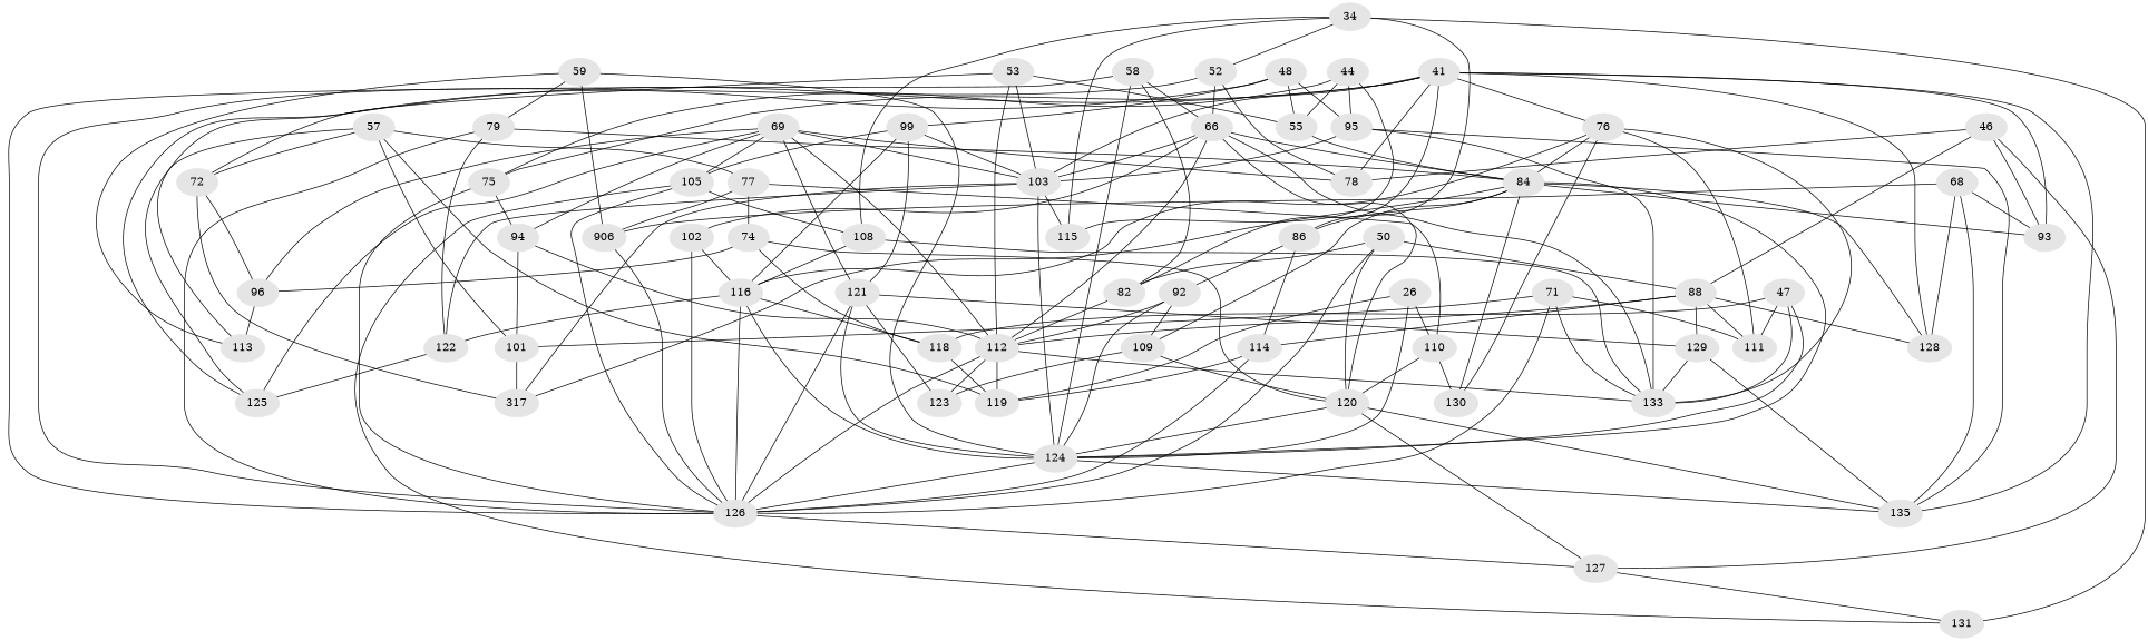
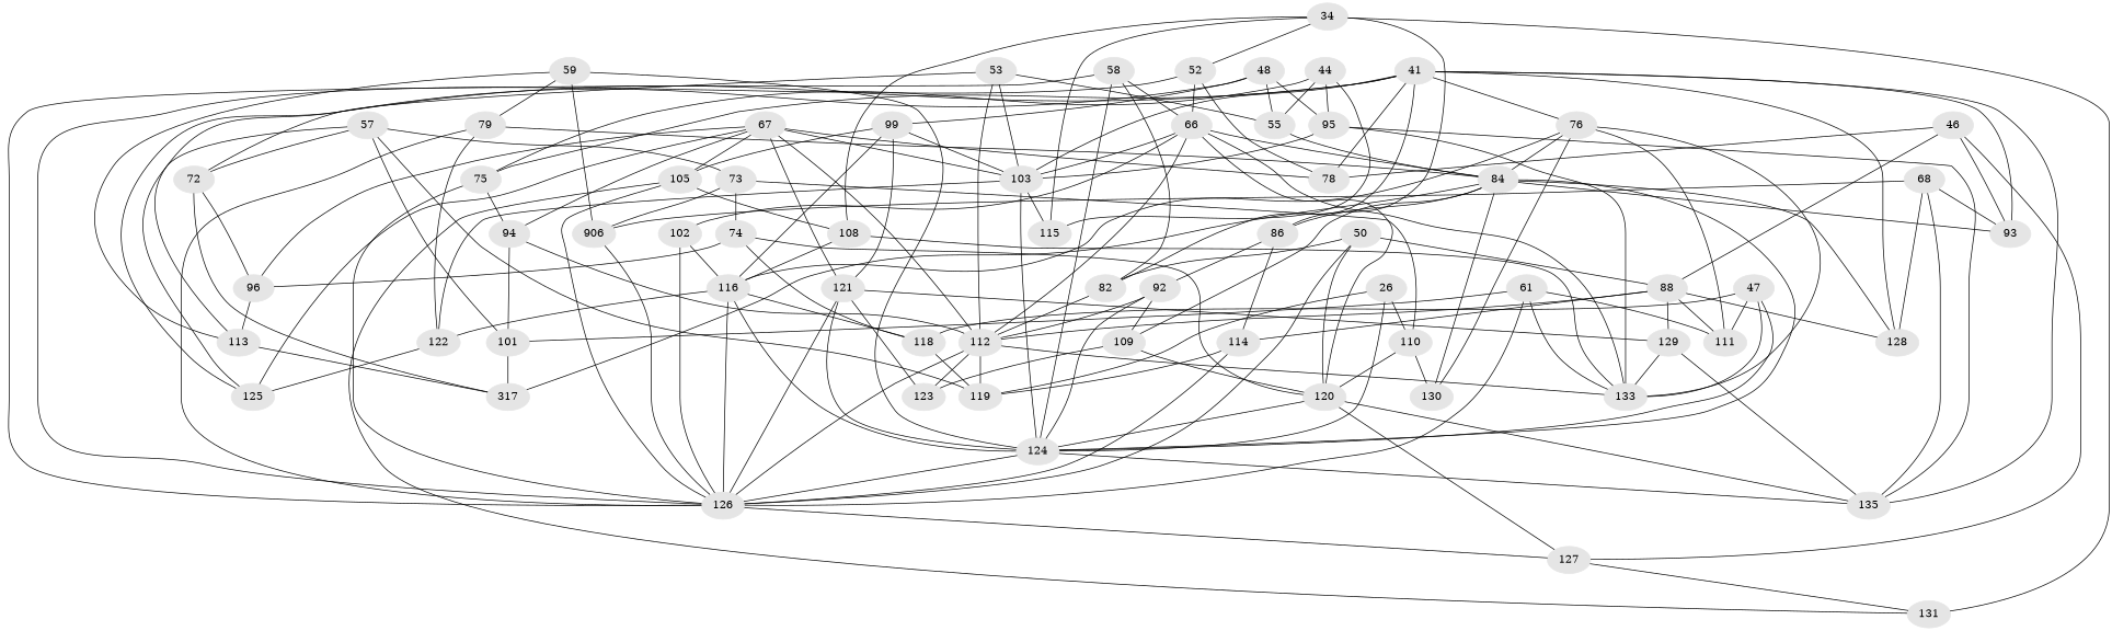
  graph {
    fontname="DejaVu Serif"
    node [color=gray90 fontname="DejaVu Serif" style=filled]
    edge [fontname="DejaVu Serif"]
    110 [super="+54"]
    120 [super="+13+25+38"]
    130
    26
    119 [super="+107"]
    124 [super="+5+10+33"]
    n7 [label=135 super="+77+90"]
    126 [super="+100+43+81"]
    34 [super="+1"]
    52
    86
    108
    115
    131
    78
    66 [super="+36+61"]
    92
    114
    133 [super="+39+97"]
    116 [super="+80"]
    41 [super="+12+17"]
    75
    76 [super="+22+62"]
    82
    93
    103 [super="+23+64"]
    125
    128
    94
    111
    84 [super="+65+60"]
    112 [super="+30+49+104"]
    122
    44
    55
    95 [super="+87"]
    46
    88 [super="+18+29+85"]
    127
    129
    47
    118
    48
    99 [super="+69"]
    113
    105 [super="+98"]
    121 [super="+15+20+89"]
    n48 [label=317]
    50
    102
    53
    72
    96
    123
    109 [super="+63"]
    57 [super="+45"]
-   73 [super="+14" label=77]
+   73 [super="+14"]
    101
    n59 [label=906]
    74
    58
    79 [super="+40"]
    59
-   67 [super="+56" label=69]
+   67 [super="+56"]
    68
-   71
+   71 [label=61]
    110 -- 120 [weight=2]
    110 -- 130 [weight=2]
    120 -- 124
    120 -- n7 [weight=2]
    120 -- 127
    26 -- 110
    26 -- 119
    26 -- 124 [weight=2]
    124 -- n7
    124 -- 126
    126 -- 127
    34 -- 52
    34 -- 86
    34 -- 108
    34 -- 115
    34 -- 131 [weight=2]
    52 -- 126
    52 -- 78
    52 -- 66
    86 -- 92
    86 -- 114
    108 -- 133
    108 -- 116
    66 -- 120
    66 -- 133
    66 -- 103
    66 -- 84
    66 -- 112
    66 -- 102
    92 -- 124
    92 -- 112
    92 -- 109
    114 -- 119
    114 -- 126
    116 -- 124
    116 -- 126
    116 -- 122
    116 -- 118
    41 -- n7 [weight=2]
    41 -- 78
    41 -- 75
    41 -- 76 [weight=2]
    41 -- 82
    41 -- 93
    41 -- 103 [weight=2]
    41 -- 125
    41 -- 128
    75 -- 126
    75 -- 94
    76 -- 130
    76 -- 133 [weight=2]
    76 -- 116
    76 -- 111
    76 -- 84
    82 -- 112
    103 -- 124 [weight=2]
    103 -- 115
    103 -- 122
    94 -- 112
    94 -- 101
    84 -- 130
    84 -- 124
    84 -- 86
    84 -- 93
    84 -- 128
    84 -- n48
    84 -- 109 [weight=3]
    112 -- 119 [weight=2]
    112 -- 126 [weight=3]
    112 -- 133
    112 -- 123 [weight=2]
    122 -- 125
    44 -- 115
    44 -- 75
    44 -- 55
    44 -- 95
    55 -- 84
    95 -- n7
    95 -- 133 [weight=2]
    95 -- 103
    46 -- 78
    46 -- 93
    46 -- 88
    46 -- 127
    88 -- 114
    88 -- 128
    88 -- 111
    88 -- 112 [weight=4]
    88 -- 129
    127 -- 131
    129 -- n7
    129 -- 133
    47 -- 124
    47 -- 133
    47 -- 111
    47 -- 118
    118 -- 119
    48 -- 55
    48 -- 95
    48 -- 99
    48 -- 113
    99 -- 116
    99 -- 103
    99 -- 105
    99 -- 121 [weight=2]
-   103 -- n48
+   113 -- n48
    105 -- 126
    105 -- 108
    105 -- 131
    121 -- 124 [weight=3]
    121 -- 126 [weight=2]
    121 -- 129
    121 -- 123
    50 -- 120
    50 -- 126
    50 -- 82
    50 -- 88
    102 -- 126 [weight=2]
    102 -- 116
    53 -- 103
    53 -- 112
    53 -- 55
    53 -- 72
    72 -- n48
    72 -- 96
    96 -- 113
    109 -- 120
    109 -- 123
    57 -- 119
    57 -- 125
    57 -- 72
    57 -- 73 [weight=2]
    57 -- 101
    73 -- 110
    73 -- n59
    73 -- 74
    101 -- n48
    n59 -- 126
    74 -- 120
    74 -- 118
    74 -- 96
    58 -- 124
    58 -- 126
    58 -- 66
    58 -- 82
    79 -- 126 [weight=2]
    79 -- 84 [weight=2]
    79 -- 122
    59 -- 124
    59 -- 113
    59 -- n59
    59 -- 79
    67 -- 78
    67 -- 103 [weight=2]
    67 -- 125
    67 -- 94
    67 -- 112
    67 -- 105 [weight=2]
    67 -- 121
    67 -- 96
    68 -- n7
    68 -- 93
    68 -- 128
    68 -- n59
    71 -- 126
    71 -- 133
    71 -- 111
    71 -- 101
  }
